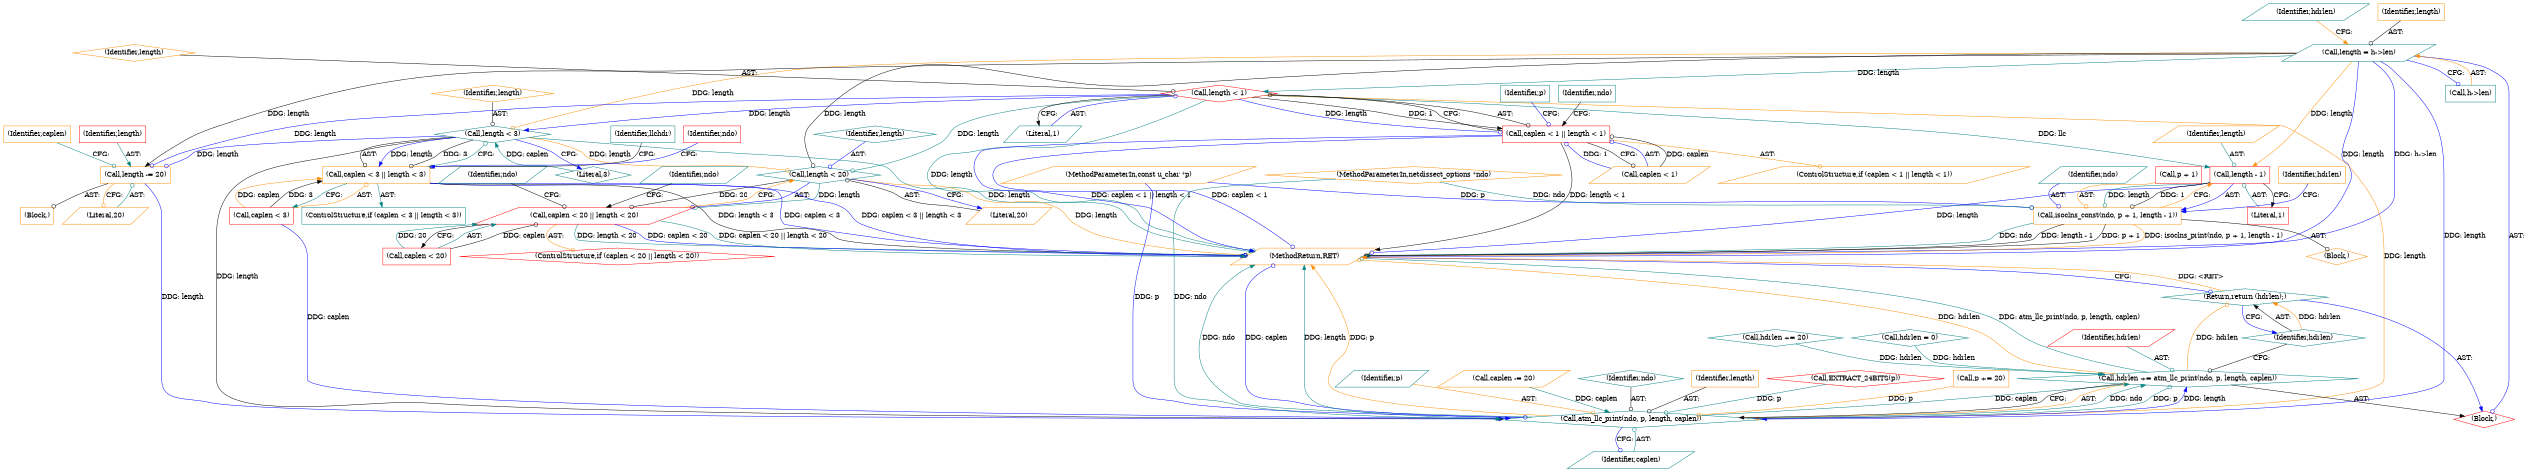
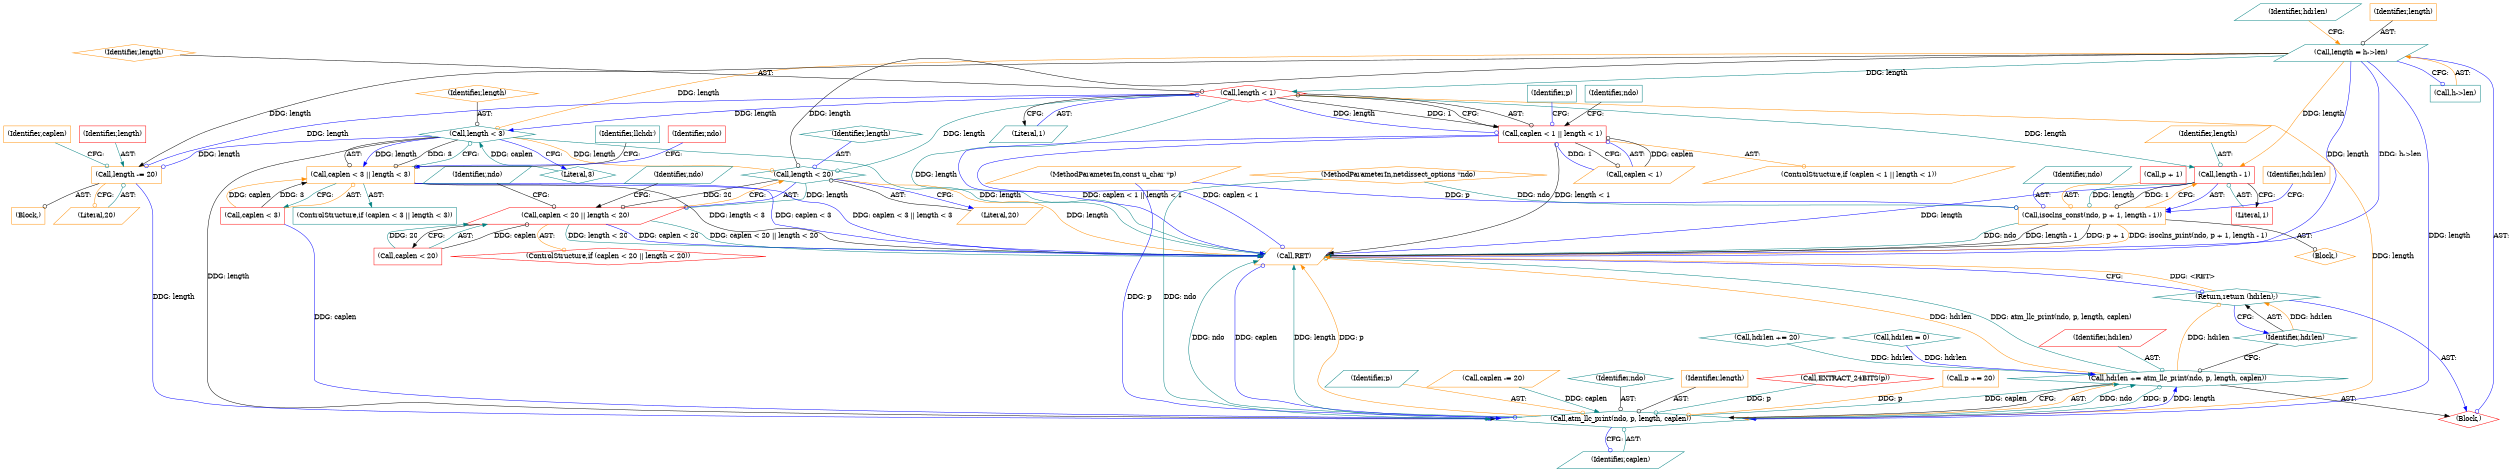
  digraph {
    node [color=teal shape=box]
    edge [arrowhead=odot color=blue]
    n1 [label="(Call,length = h->len)" shape=parallelogram]
    n2 [color=red label="(Call,length < 1)" shape=diamond]
    n3 [color=red label="(Call,length - 1)"]
    n4 [label="(Call,length < 3)" shape=diamond]
    n5 [label="(Call,length < 20)" shape=diamond]
    n6 [color=darkorange label="(Call,length -= 20)"]
    n7 [label="(Call,atm_llc_print(ndo, p, length, caplen))" shape=diamond]
-   n8 [color=darkorange label="(MethodReturn,RET)" shape=parallelogram]
+   n8 [color=darkorange label="(Call,RET)" shape=parallelogram]
    n9 [label="(Call,h->len)"]
    n10 [color=red label="(Block,)" shape=diamond]
    n11 [color=red label="(Call,caplen < 1 || length < 1)"]
    n12 [label="(Literal,1)" shape=parallelogram]
    n13 [color=darkorange label="(Call,isoclns_const(ndo, p + 1, length - 1))"]
    n14 [color=red label="(Literal,1)"]
    n15 [color=darkorange label="(Call,caplen < 3 || length < 3)"]
    n16 [label="(Literal,3)" shape=diamond]
    n17 [color=red label="(Call,caplen < 20 || length < 20)" shape=parallelogram]
    n18 [color=darkorange label="(Literal,20)" shape=parallelogram]
    n19 [color=darkorange label="(Literal,20)" shape=parallelogram]
    n20 [color=darkorange label="(Block,)"]
    n21 [label="(Call,hdrlen += atm_llc_print(ndo, p, length, caplen))" shape=diamond]
    n22 [label="(Identifier,caplen)" shape=parallelogram]
    n23 [label="(Return,return (hdrlen);)" shape=diamond]
    n24 [color=darkorange label="(ControlStructure,if (caplen < 1 || length < 1))" shape=parallelogram]
    n25 [color=darkorange label="(Call,caplen < 1)" shape=parallelogram]
    n26 [color=darkorange label="(Block,)" shape=diamond]
    n27 [color=red label="(Call,caplen < 3)"]
    n28 [label="(ControlStructure,if (caplen < 3 || length < 3))"]
    n29 [color=red label="(Call,caplen < 20)"]
    n30 [color=red label="(ControlStructure,if (caplen < 20 || length < 20))" shape=diamond]
    n31 [label="(Identifier,hdrlen)" shape=diamond]
    n32 [label="(Identifier,ndo)" shape=parallelogram]
    n33 [label="(Identifier,llchdr)"]
    n34 [label="(Identifier,hdrlen)" shape=parallelogram]
    n35 [color=darkorange label="(MethodParameterIn,const u_char *p)" shape=parallelogram]
    n36 [label="(Identifier,ndo)" shape=parallelogram]
    n37 [color=red label="(Identifier,ndo)"]
    n38 [color=darkorange label="(Identifier,length)" shape=diamond]
    n39 [label="(Identifier,p)"]
    n40 [color=darkorange label="(MethodParameterIn,netdissect_options *ndo)" shape=diamond]
    n41 [color=red label="(Identifier,length)"]
    n42 [label="(Identifier,ndo)" shape=parallelogram]
    n43 [label="(Identifier,ndo)"]
    n44 [label="(Identifier,p)" shape=parallelogram]
    n45 [color=red label="(Identifier,hdrlen)" shape=parallelogram]
    n46 [color=darkorange label="(Call,caplen -= 20)" shape=parallelogram]
    n47 [label="(Identifier,length)" shape=diamond]
    n48 [label="(Identifier,ndo)" shape=diamond]
    n49 [color=red label="(Call,p + 1)"]
    n50 [color=darkorange label="(Identifier,length)"]
    n51 [color=darkorange label="(Identifier,length)"]
    n52 [label="(Call,hdrlen += 20)" shape=diamond]
    n53 [color=darkorange label="(Identifier,length)" shape=parallelogram]
    n54 [color=darkorange label="(Identifier,hdrlen)"]
    n55 [label="(Call,hdrlen = 0)" shape=diamond]
    n56 [color=darkorange label="(Identifier,caplen)"]
    n57 [color=darkorange label="(Identifier,length)" shape=diamond]
    n58 [color=red label="(Call,EXTRACT_24BITS(p))" shape=diamond]
    n59 [color=darkorange label="(Call,p += 20)"]
    n1 -> n2 [arrowhead=normal color=teal label="DDG: length"]
    n1 -> n3 [arrowhead=normal color=darkorange label="DDG: length"]
    n1 -> n4 [color=darkorange label="DDG: length"]
    n1 -> n5 [color=black label="DDG: length"]
    n1 -> n6 [arrowhead=normal color=black label="DDG: length"]
    n1 -> n7 [arrowhead=normal label="DDG: length"]
    n1 -> n8 [label="DDG: length"]
    n1 -> n8 [arrowhead=normal label="DDG: h->len"]
    n1 -> n9 [label="CFG: "]
    n1 -> n10 [label="AST: "]
-   n2 -> n3 [arrowhead=normal color=teal label="DDG: llc"]
+   n2 -> n3 [arrowhead=normal color=teal label="DDG: length"]
    n2 -> n4 [arrowhead=normal label="DDG: length"]
    n2 -> n5 [color=teal label="DDG: length"]
    n2 -> n6 [label="DDG: length"]
    n2 -> n7 [arrowhead=normal color=darkorange label="DDG: length"]
    n2 -> n8 [color=teal label="DDG: length"]
    n2 -> n11 [color=black label="AST: "]
    n2 -> n11 [label="DDG: length"]
    n2 -> n11 [arrowhead=normal color=black label="DDG: 1"]
    n2 -> n12 [arrowhead=normal color=black label="CFG: "]
    n3 -> n8 [label="DDG: length"]
    n3 -> n13 [arrowhead=normal label="AST: "]
    n3 -> n13 [color=teal label="DDG: length"]
    n3 -> n13 [color=black label="DDG: 1"]
    n3 -> n14 [arrowhead=normal color=black label="CFG: "]
    n4 -> n5 [color=darkorange label="DDG: length"]
    n4 -> n6 [label="DDG: length"]
    n4 -> n7 [arrowhead=normal color=black label="DDG: length"]
    n4 -> n8 [arrowhead=normal color=teal label="DDG: length"]
    n4 -> n15 [color=black label="AST: "]
    n4 -> n15 [arrowhead=normal label="DDG: length"]
    n4 -> n15 [color=black label="DDG: 3"]
    n4 -> n16 [arrowhead=normal label="CFG: "]
    n5 -> n8 [color=darkorange label="DDG: length"]
    n5 -> n17 [label="AST: "]
    n5 -> n17 [color=teal label="DDG: length"]
    n5 -> n17 [color=black label="DDG: 20"]
    n5 -> n18 [arrowhead=normal label="CFG: "]
    n6 -> n7 [label="DDG: length"]
    n6 -> n19 [color=darkorange label="CFG: "]
    n6 -> n20 [color=black label="AST: "]
    n7 -> n8 [arrowhead=normal color=teal label="DDG: ndo"]
    n7 -> n8 [label="DDG: caplen"]
    n7 -> n8 [arrowhead=normal color=teal label="DDG: length"]
    n7 -> n8 [arrowhead=normal color=darkorange label="DDG: p"]
    n7 -> n21 [color=darkorange label="AST: "]
    n7 -> n21 [arrowhead=normal color=teal label="DDG: ndo"]
    n7 -> n21 [color=teal label="DDG: p"]
    n7 -> n21 [arrowhead=normal label="DDG: length"]
    n7 -> n21 [arrowhead=normal color=teal label="DDG: caplen"]
    n7 -> n22 [label="CFG: "]
    n8 -> n23 [label="CFG: "]
    n9 -> n1 [arrowhead=normal color=darkorange label="AST: "]
    n11 -> n2 [color=black label="CFG: "]
    n11 -> n8 [arrowhead=normal label="DDG: caplen < 1 || length < 1"]
    n11 -> n8 [label="DDG: caplen < 1"]
    n11 -> n8 [arrowhead=normal color=black label="DDG: length < 1"]
    n11 -> n24 [color=darkorange label="AST: "]
    n11 -> n25 [color=black label="CFG: "]
    n12 -> n2 [label="AST: "]
    n13 -> n3 [arrowhead=normal color=darkorange label="CFG: "]
    n13 -> n8 [arrowhead=normal color=black label="DDG: p + 1"]
    n13 -> n8 [color=darkorange label="DDG: isoclns_print(ndo, p + 1, length - 1)"]
    n13 -> n8 [arrowhead=normal color=teal label="DDG: ndo"]
    n13 -> n8 [color=black label="DDG: length - 1"]
    n13 -> n26 [color=black label="AST: "]
    n14 -> n3 [color=teal label="AST: "]
    n15 -> n4 [color=teal label="CFG: "]
    n15 -> n8 [arrowhead=normal label="DDG: caplen < 3 || length < 3"]
    n15 -> n8 [color=black label="DDG: length < 3"]
    n15 -> n8 [arrowhead=normal label="DDG: caplen < 3"]
    n15 -> n27 [arrowhead=normal color=teal label="CFG: "]
    n15 -> n28 [arrowhead=normal color=teal label="AST: "]
    n16 -> n4 [arrowhead=normal color=teal label="DDG: caplen"]
    n17 -> n5 [arrowhead=normal color=darkorange label="CFG: "]
    n17 -> n8 [color=teal label="DDG: length < 20"]
    n17 -> n8 [label="DDG: caplen < 20"]
    n17 -> n8 [arrowhead=normal color=teal label="DDG: caplen < 20 || length < 20"]
    n17 -> n29 [arrowhead=normal color=black label="CFG: "]
    n17 -> n30 [color=darkorange label="AST: "]
    n18 -> n5 [color=black label="AST: "]
    n19 -> n6 [color=teal label="AST: "]
    n21 -> n7 [arrowhead=normal color=black label="CFG: "]
    n21 -> n8 [color=darkorange label="DDG: hdrlen"]
    n21 -> n8 [color=teal label="DDG: atm_llc_print(ndo, p, length, caplen)"]
    n21 -> n10 [arrowhead=normal color=black label="AST: "]
    n21 -> n23 [color=darkorange label="DDG: hdrlen"]
    n22 -> n7 [color=teal label="AST: "]
    n23 -> n8 [arrowhead=normal color=darkorange label="DDG: <RET>"]
    n23 -> n10 [arrowhead=normal label="AST: "]
    n23 -> n31 [arrowhead=normal label="CFG: "]
    n25 -> n11 [label="AST: "]
    n25 -> n11 [color=black label="DDG: caplen"]
    n25 -> n11 [label="DDG: 1"]
    n27 -> n7 [arrowhead=normal label="DDG: caplen"]
    n27 -> n15 [color=darkorange label="AST: "]
    n27 -> n15 [arrowhead=normal color=darkorange label="DDG: caplen"]
    n27 -> n15 [arrowhead=normal color=black label="DDG: 3"]
    n29 -> n17 [arrowhead=normal color=teal label="AST: "]
    n29 -> n17 [color=black label="DDG: caplen"]
    n29 -> n17 [arrowhead=normal color=teal label="DDG: 20"]
    n31 -> n21 [color=black label="CFG: "]
    n31 -> n23 [arrowhead=normal color=black label="AST: "]
    n31 -> n23 [arrowhead=normal color=darkorange label="DDG: hdrlen"]
    n32 -> n17 [color=black label="CFG: "]
    n33 -> n15 [color=black label="CFG: "]
    n34 -> n1 [arrowhead=normal color=darkorange label="CFG: "]
    n35 -> n7 [label="DDG: p"]
    n35 -> n13 [label="DDG: p"]
    n36 -> n13 [label="AST: "]
    n37 -> n15 [arrowhead=normal label="CFG: "]
    n38 -> n2 [color=black label="AST: "]
    n39 -> n11 [label="CFG: "]
    n40 -> n7 [arrowhead=normal color=teal label="DDG: ndo"]
    n40 -> n13 [color=teal label="DDG: ndo"]
    n41 -> n6 [arrowhead=normal color=teal label="AST: "]
    n42 -> n17 [arrowhead=normal color=black label="CFG: "]
    n43 -> n11 [arrowhead=normal color=black label="CFG: "]
    n44 -> n7 [color=darkorange label="AST: "]
    n45 -> n21 [color=teal label="AST: "]
    n46 -> n7 [arrowhead=normal color=teal label="DDG: caplen"]
    n47 -> n5 [label="AST: "]
    n48 -> n7 [color=black label="AST: "]
    n49 -> n13 [color=darkorange label="AST: "]
    n50 -> n7 [color=black label="AST: "]
    n51 -> n1 [color=black label="AST: "]
    n52 -> n21 [arrowhead=normal color=teal label="DDG: hdrlen"]
    n53 -> n3 [color=teal label="AST: "]
    n54 -> n13 [arrowhead=normal label="CFG: "]
-   n55 -> n21 [arrowhead=normal color=teal label="DDG: hdrlen"]
+   n55 -> n21 [arrowhead=normal label="DDG: hdrlen"]
    n56 -> n6 [color=teal label="CFG: "]
    n57 -> n4 [color=black label="AST: "]
    n58 -> n7 [color=teal label="DDG: p"]
    n59 -> n7 [color=darkorange label="DDG: p"]
  }
